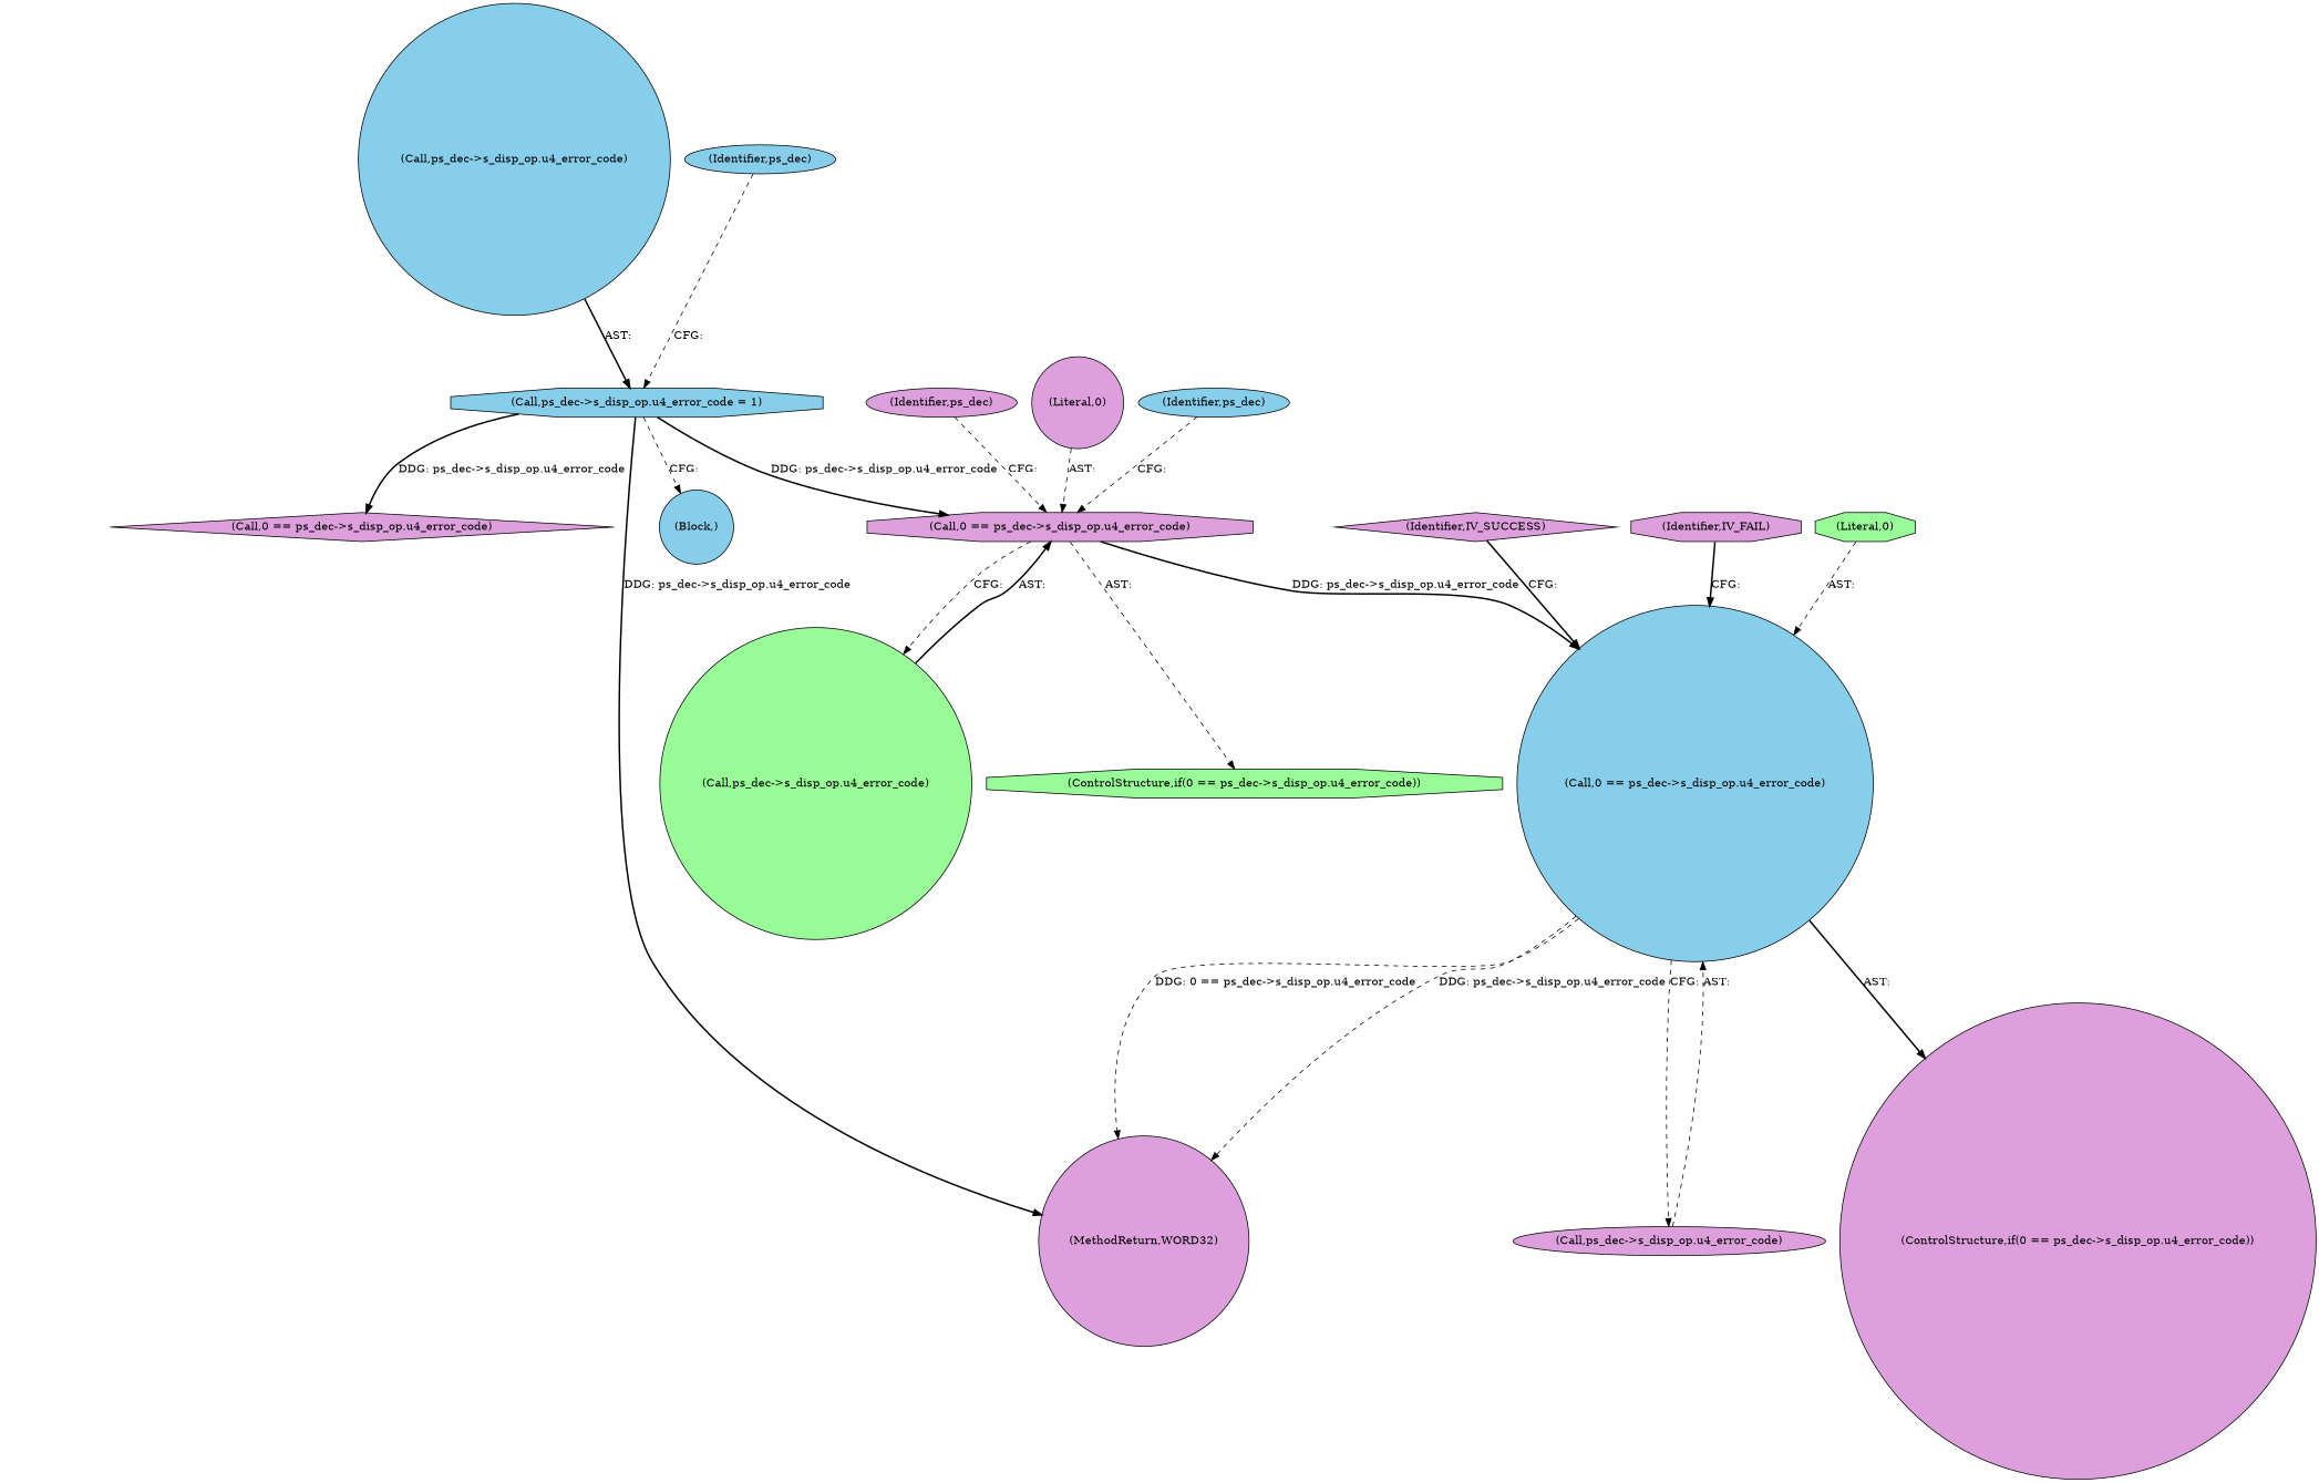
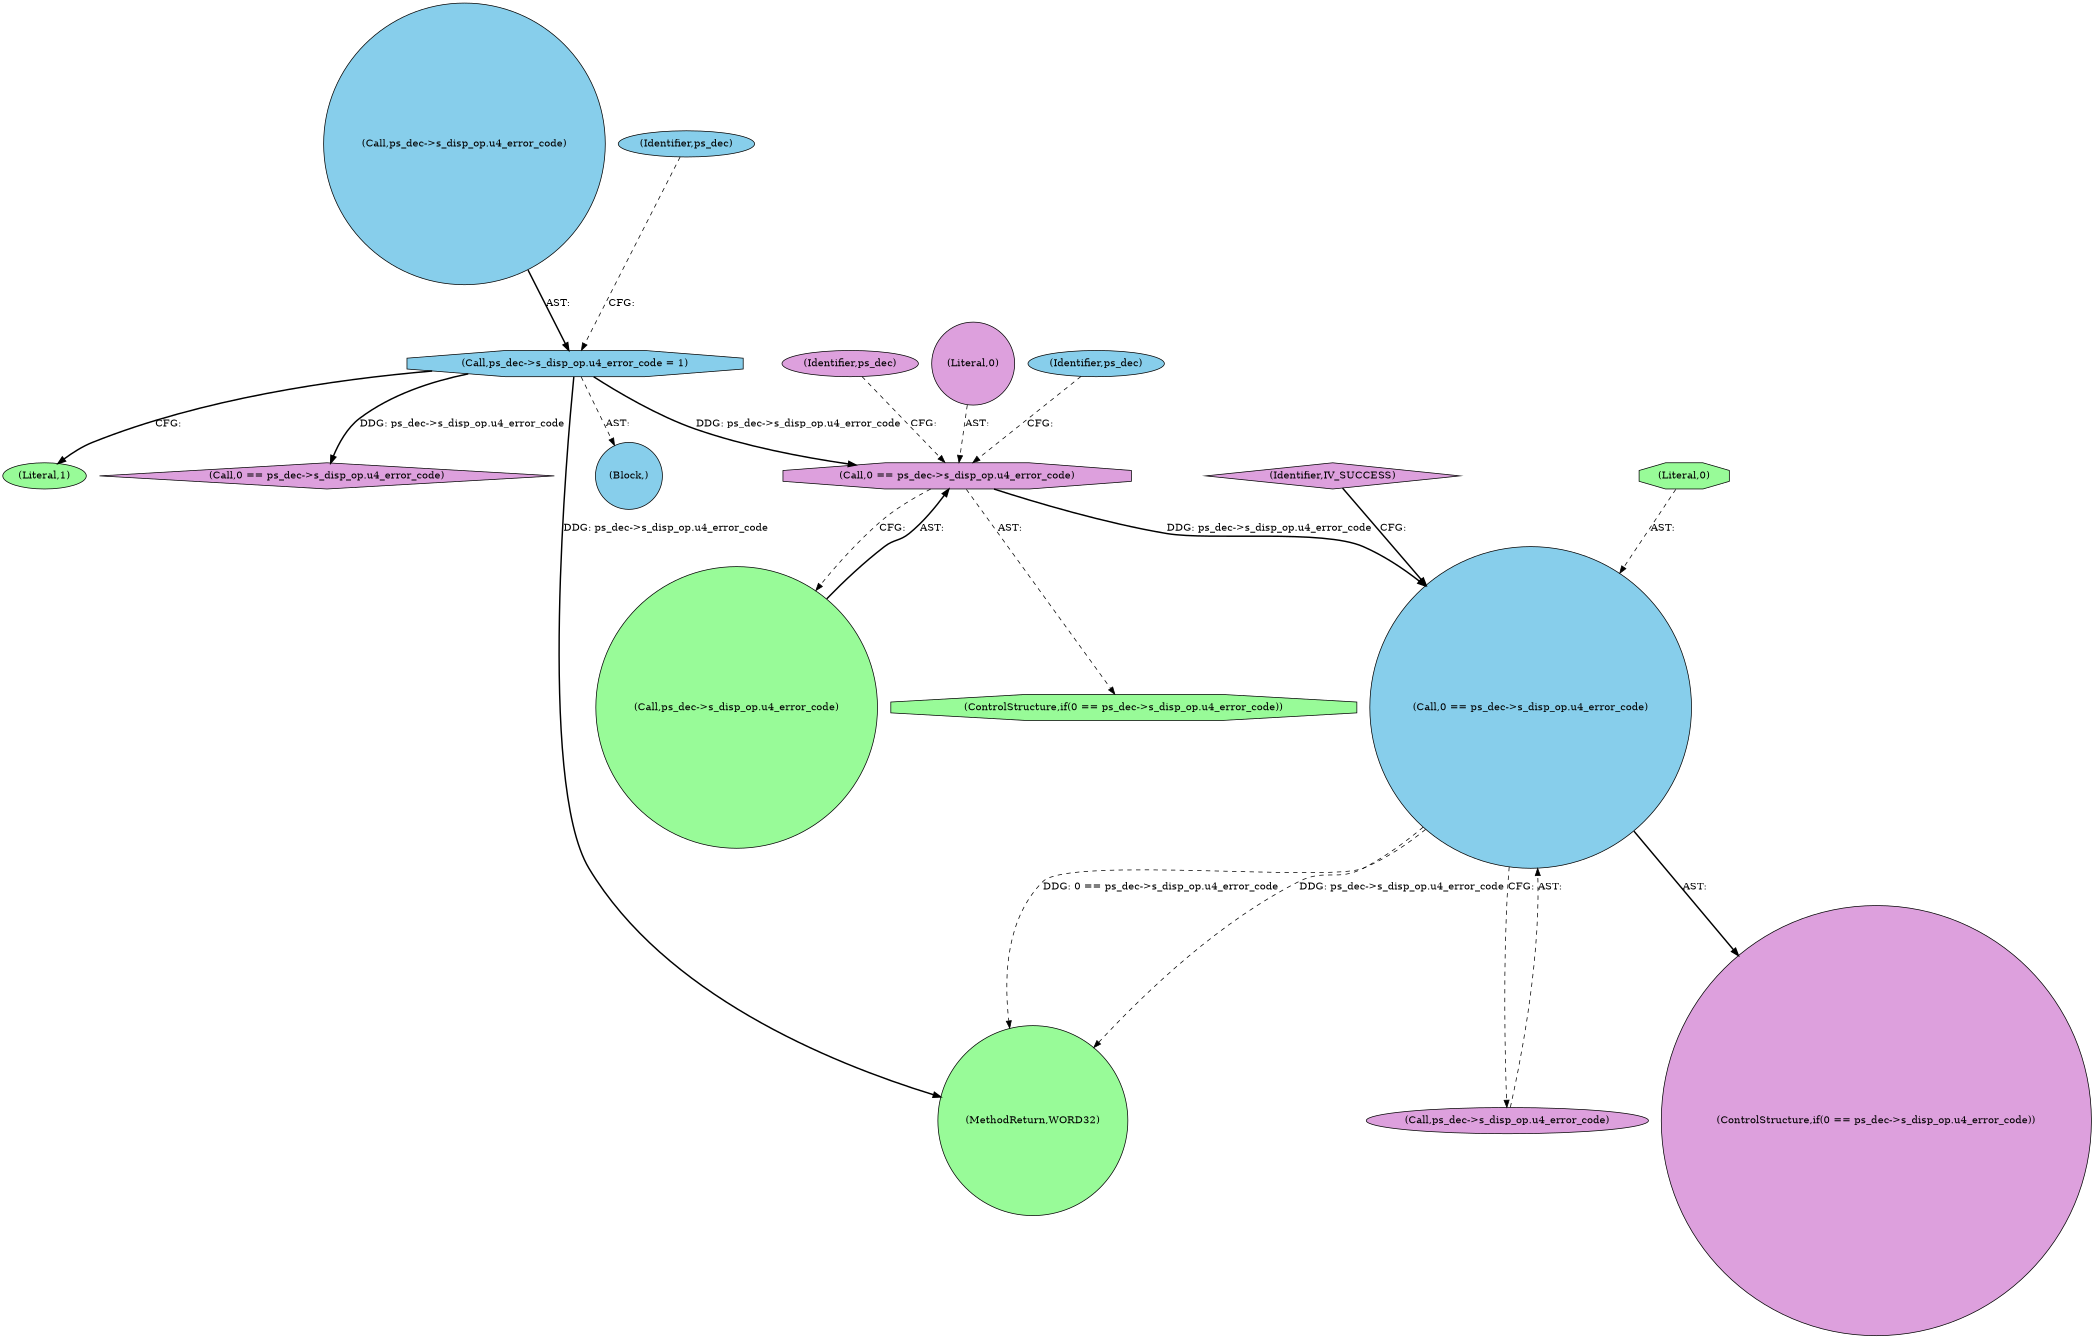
  digraph {
    node [fillcolor=plum shape=circle style=filled]
    edge [style=dashed]
    n1 [label="(Call,0 == ps_dec->s_disp_op.u4_error_code)" shape=octagon]
    n2 [fillcolor=skyblue label="(Call,0 == ps_dec->s_disp_op.u4_error_code)"]
    n3 [fillcolor=palegreen label="(Call,ps_dec->s_disp_op.u4_error_code)"]
    n4 [fillcolor=palegreen label="(ControlStructure,if(0 == ps_dec->s_disp_op.u4_error_code))" shape=octagon]
-   n5 [label="(MethodReturn,WORD32)"]
+   n5 [fillcolor=palegreen label="(MethodReturn,WORD32)"]
    n6 [label="(Call,ps_dec->s_disp_op.u4_error_code)" shape=ellipse]
    n7 [label="(ControlStructure,if(0 == ps_dec->s_disp_op.u4_error_code))"]
    n8 [fillcolor=skyblue label="(Call,ps_dec->s_disp_op.u4_error_code = 1)" shape=octagon]
    n9 [fillcolor=skyblue label="(Block,)"]
+   n10 [fillcolor=palegreen label="(Literal,1)" shape=ellipse]
    n11 [label="(Call,0 == ps_dec->s_disp_op.u4_error_code)" shape=diamond]
    n12 [fillcolor=skyblue label="(Call,ps_dec->s_disp_op.u4_error_code)"]
    n13 [label="(Identifier,IV_SUCCESS)" shape=diamond]
    n14 [label="(Identifier,ps_dec)" shape=ellipse]
    n15 [fillcolor=skyblue label="(Identifier,ps_dec)" shape=ellipse]
    n16 [label="(Literal,0)"]
-   n17 [label="(Identifier,IV_FAIL)" shape=octagon]
    n18 [fillcolor=skyblue label="(Identifier,ps_dec)" shape=ellipse]
    n19 [fillcolor=palegreen label="(Literal,0)" shape=octagon]
    n1 -> n2 [label="DDG: ps_dec->s_disp_op.u4_error_code" style=bold]
    n1 -> n3 [label="CFG: "]
    n1 -> n4 [label="AST: "]
    n2 -> n5 [label="DDG: ps_dec->s_disp_op.u4_error_code"]
    n2 -> n5 [label="DDG: 0 == ps_dec->s_disp_op.u4_error_code"]
    n2 -> n6 [label="CFG: "]
    n2 -> n7 [label="AST: " style=bold]
    n3 -> n1 [label="AST: " style=bold]
    n6 -> n2 [label="AST: "]
    n8 -> n1 [label="DDG: ps_dec->s_disp_op.u4_error_code" style=bold]
    n8 -> n5 [label="DDG: ps_dec->s_disp_op.u4_error_code" style=bold]
-   n8 -> n9 [label="CFG: "]
+   n8 -> n9 [label="AST: "]
+   n8 -> n10 [label="CFG: " style=bold]
    n8 -> n11 [label="DDG: ps_dec->s_disp_op.u4_error_code" style=bold]
    n12 -> n8 [label="AST: " style=bold]
    n13 -> n2 [label="CFG: " style=bold]
    n14 -> n1 [label="CFG: "]
    n15 -> n8 [label="CFG: "]
    n16 -> n1 [label="AST: "]
-   n17 -> n2 [label="CFG: " style=bold]
    n18 -> n1 [label="CFG: "]
    n19 -> n2 [label="AST: "]
  }
